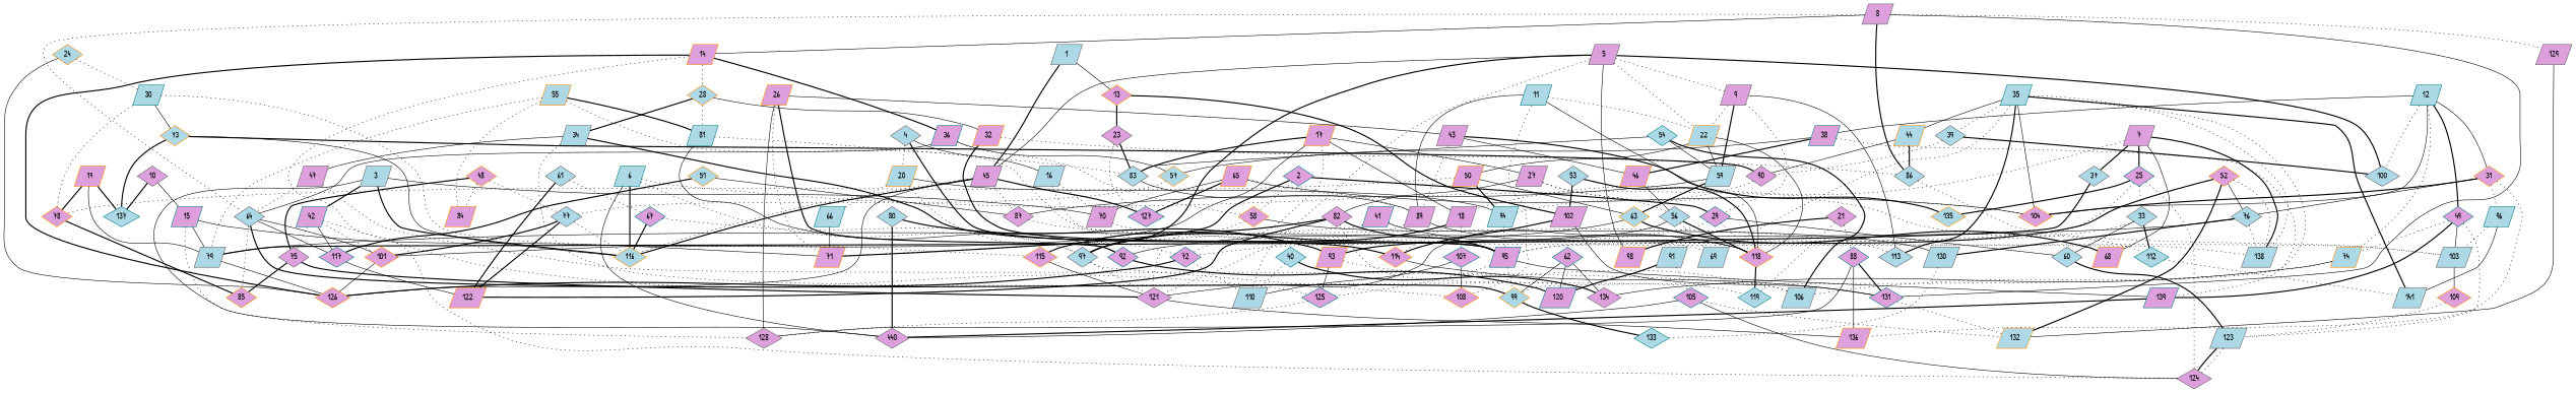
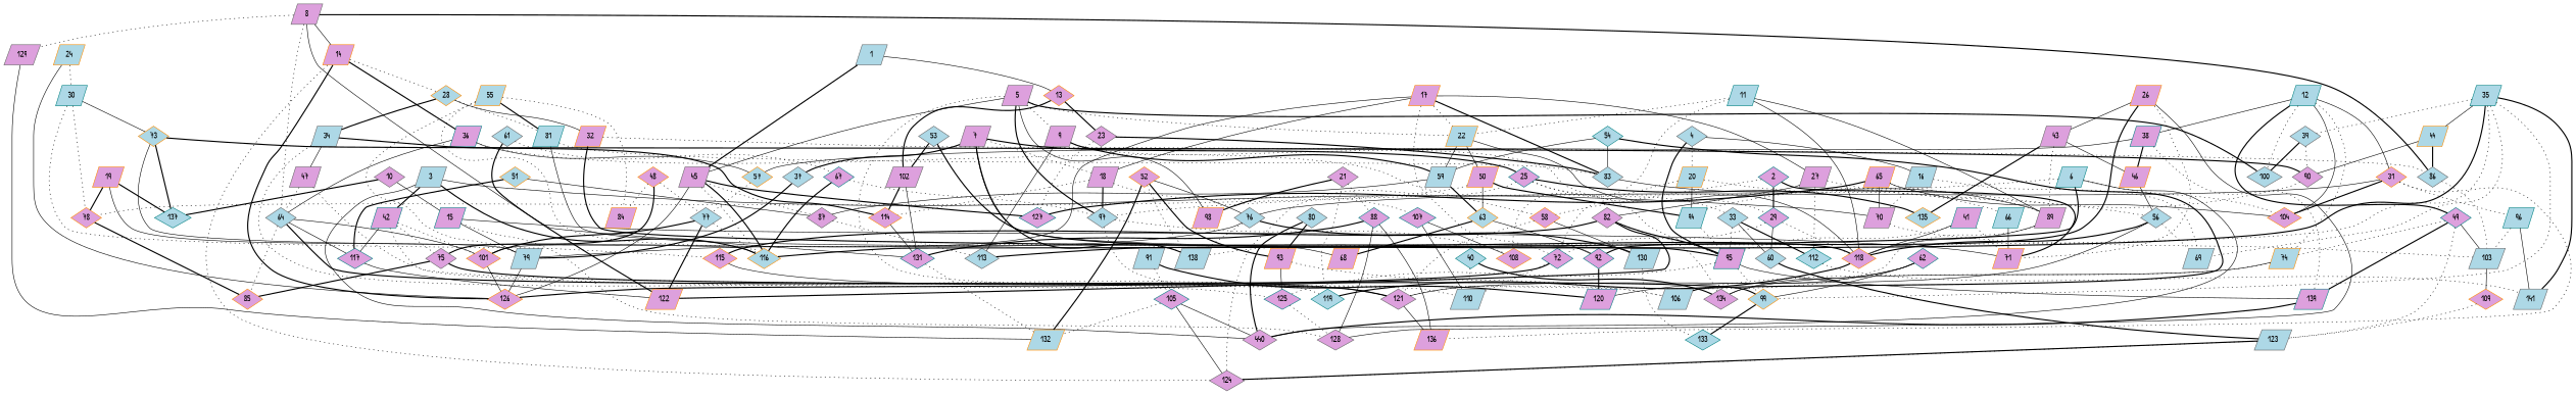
  graph {
    fontname="Patrick Hand"
    node [color=gray40 fillcolor=plum fontname="Patrick Hand" shape=diamond style=filled]
    edge [fontname="Patrick Hand" style=dotted]
    1 [fillcolor=lightblue shape=parallelogram]
    13 [color=darkorange]
    45 [shape=parallelogram]
    23
    102 [shape=parallelogram]
    116 [color=darkorange fillcolor=lightblue]
    126 [color=darkorange]
    127 [color=teal]
    87
    2 [color=teal]
    29 [color=teal]
    58 [color=darkorange]
    71 [color=darkorange shape=parallelogram]
    118 [color=darkorange]
    72 [color=teal]
    60 [fillcolor=lightblue]
    121
    130 [fillcolor=lightblue shape=parallelogram]
    3 [fillcolor=lightblue shape=parallelogram]
    42 [color=teal shape=parallelogram]
    70 [shape=parallelogram]
    n22 [label=440]
    101 [color=darkorange]
    75
    117 [color=teal]
    125 [color=teal]
    103 [fillcolor=lightblue shape=parallelogram]
    4 [fillcolor=lightblue]
    16 [fillcolor=lightblue shape=parallelogram]
    20 [color=darkorange fillcolor=lightblue shape=parallelogram]
    95 [color=teal shape=parallelogram]
    69 [fillcolor=lightblue shape=parallelogram]
    66 [color=teal fillcolor=lightblue shape=parallelogram]
    94 [color=teal fillcolor=lightblue shape=parallelogram]
    99 [color=darkorange fillcolor=lightblue]
    139 [color=teal shape=parallelogram]
    5 [shape=parallelogram]
    9 [shape=parallelogram]
    22 [color=darkorange fillcolor=lightblue shape=parallelogram]
    97 [fillcolor=lightblue]
    98 [color=darkorange shape=parallelogram]
    100 [fillcolor=lightblue]
    110 [fillcolor=lightblue shape=parallelogram]
    59 [fillcolor=lightblue shape=parallelogram]
    113 [fillcolor=lightblue]
    50 [color=darkorange shape=parallelogram]
    108 [color=darkorange]
    6 [color=teal fillcolor=lightblue shape=parallelogram]
    104 [color=darkorange]
    7 [shape=parallelogram]
    18 [shape=parallelogram]
    25 [color=teal]
    37 [fillcolor=lightblue]
    68 [color=darkorange shape=parallelogram]
    138 [fillcolor=lightblue shape=parallelogram]
    107 [color=teal]
    114 [color=darkorange]
    124
    33 [fillcolor=lightblue]
    135 [color=darkorange fillcolor=lightblue]
    79 [fillcolor=lightblue shape=parallelogram]
    8 [shape=parallelogram]
    14 [color=darkorange shape=parallelogram]
    64 [fillcolor=lightblue]
    86 [fillcolor=lightblue]
    129 [shape=parallelogram]
    131 [color=teal]
    28 [color=darkorange fillcolor=lightblue]
    36 [color=teal shape=parallelogram]
    85 [color=darkorange]
    132 [color=darkorange fillcolor=lightblue shape=parallelogram]
    63 [color=darkorange fillcolor=lightblue]
    15 [color=teal shape=parallelogram]
    10
    137 [color=teal fillcolor=lightblue]
    128
    11 [color=teal fillcolor=lightblue shape=parallelogram]
    89 [shape=parallelogram]
    119 [color=teal fillcolor=lightblue]
    12 [color=teal fillcolor=lightblue shape=parallelogram]
    31 [color=darkorange]
    38 [color=teal shape=parallelogram]
    49 [color=teal]
    74 [color=darkorange fillcolor=lightblue shape=parallelogram]
    76 [fillcolor=lightblue]
    96 [color=teal fillcolor=lightblue shape=parallelogram]
    136 [color=darkorange shape=parallelogram]
    57 [color=darkorange fillcolor=lightblue]
    46 [color=darkorange shape=parallelogram]
    123 [fillcolor=lightblue shape=parallelogram]
    134
    106 [fillcolor=lightblue shape=parallelogram]
    83 [fillcolor=lightblue]
    32 [color=darkorange shape=parallelogram]
    34 [fillcolor=lightblue shape=parallelogram]
    81 [color=teal fillcolor=lightblue shape=parallelogram]
    17 [color=darkorange shape=parallelogram]
    27 [shape=parallelogram]
    56 [fillcolor=lightblue]
    82
    112 [color=teal fillcolor=lightblue]
    19 [color=darkorange shape=parallelogram]
    78 [color=darkorange]
    21
    88 [color=teal]
-   24 [color=darkorange fillcolor=lightblue]
+   24 [color=darkorange fillcolor=lightblue shape=parallelogram]
    30 [color=teal fillcolor=lightblue shape=parallelogram]
    73 [color=darkorange fillcolor=lightblue]
    115 [color=darkorange]
    26 [color=darkorange shape=parallelogram]
    43 [shape=parallelogram]
    92 [color=teal]
    120 [color=teal shape=parallelogram]
    122 [color=darkorange shape=parallelogram]
    141 [fillcolor=lightblue shape=parallelogram]
    47 [shape=parallelogram]
    90
    35 [color=teal fillcolor=lightblue shape=parallelogram]
    39 [fillcolor=lightblue]
    44 [color=darkorange fillcolor=lightblue shape=parallelogram]
    133 [color=teal fillcolor=lightblue]
    77 [fillcolor=lightblue]
    40 [color=teal fillcolor=lightblue]
    41 [color=teal shape=parallelogram]
    48 [color=darkorange]
    84 [color=darkorange shape=parallelogram]
    109 [color=darkorange]
    51 [color=darkorange fillcolor=lightblue]
    52 [color=darkorange]
    93 [color=darkorange shape=parallelogram]
    53 [fillcolor=lightblue]
    54 [color=teal fillcolor=lightblue]
    55 [color=darkorange fillcolor=lightblue shape=parallelogram]
    61 [fillcolor=lightblue]
    67 [color=teal]
    62 [color=teal]
    65 [color=darkorange shape=parallelogram]
    80 [fillcolor=lightblue]
    91 [fillcolor=lightblue shape=parallelogram]
    105 [color=teal]
    1 -- 13 [style=solid]
    1 -- 45 [style=bold]
    13 -- 23 [style=bold]
    13 -- 102 [style=bold]
    45 -- 116
    45 -- 116 [style=bold]
    45 -- 126 [style=solid]
    45 -- 127 [style=bold]
    45 -- 87
    23 -- 127
    23 -- 83 [style=bold]
    102 -- 114 [style=bold]
    102 -- 131 [style=solid]
    87 -- 113
    2 -- 29 [style=bold]
    2 -- 58
    2 -- 71 [style=bold]
    29 -- 118
    29 -- 72
    29 -- 60 [style=solid]
    58 -- 121
    58 -- 130 [style=solid]
    118 -- 119 [style=bold]
    72 -- 126 [style=bold]
    72 -- 110
    60 -- 123 [style=bold]
    121 -- 136 [style=solid]
    130 -- 133
    3 -- 116 [style=bold]
    3 -- 42 [style=bold]
    3 -- 70 [style=solid]
    3 -- n22 [style=solid]
    42 -- 101
    42 -- 75
    42 -- 117 [style=solid]
    42 -- 125
    70 -- 103
    101 -- 126 [style=solid]
    75 -- 121 [style=bold]
    75 -- 85 [style=bold]
    117 -- 122 [style=solid]
    125 -- 128
    103 -- 109 [style=solid]
    4 -- 16 [style=solid]
    4 -- 20
    4 -- 95 [style=bold]
    16 -- 70
    16 -- 69
    20 -- 72
    20 -- 66
    20 -- 94 [style=solid]
    95 -- 125
    95 -- 99
    95 -- 139 [style=solid]
    66 -- 71 [style=solid]
    94 -- 95
    99 -- 133 [style=bold]
    139 -- n22 [style=bold]
    5 -- 45 [style=solid]
    5 -- 9
    5 -- 22
    5 -- 97 [style=bold]
    5 -- 98 [style=solid]
    5 -- 100 [style=bold]
    5 -- 110
    9 -- 29
    9 -- 59 [style=bold]
    9 -- 113 [style=solid]
    22 -- 118 [style=solid]
    22 -- 59 [style=solid]
    22 -- 50 [style=solid]
    97 -- 121
    97 -- 108
    59 -- 87 [style=solid]
    59 -- 63 [style=bold]
    50 -- 94 [style=bold]
    50 -- 63 [style=solid]
    50 -- 78
    6 -- 116 [style=bold]
    6 -- n22 [style=solid]
    6 -- 97
    6 -- 104
    7 -- 18
    7 -- 25 [style=bold]
    7 -- 37 [style=bold]
    7 -- 68 [style=solid]
    7 -- 138 [style=bold]
    18 -- 97 [style=bold]
    18 -- 107
    18 -- 114
    25 -- 95
    25 -- 124
    25 -- 33
    25 -- 135 [style=bold]
    37 -- 79 [style=bold]
    107 -- 110 [style=solid]
    107 -- 108 [style=solid]
    114 -- 131 [style=solid]
    33 -- 60 [style=solid]
    33 -- 95
    33 -- 112 [style=bold]
    79 -- 126 [style=solid]
    8 -- 14 [style=solid]
    8 -- 64
    8 -- 86 [style=bold]
    8 -- 129
    8 -- 131 [style=solid]
    14 -- 126 [style=bold]
    14 -- 124
    14 -- 28
    14 -- 36 [style=bold]
    64 -- 101 [style=solid]
    64 -- 117 [style=solid]
    64 -- 99 [style=bold]
    64 -- 85
    86 -- 103
    129 -- 132 [style=solid]
    131 -- 132
    28 -- 32 [style=solid]
    28 -- 34 [style=bold]
    28 -- 81
    36 -- 58
    36 -- 64 [style=solid]
    36 -- 57 [style=solid]
    63 -- 68 [style=bold]
    63 -- 92 [style=solid]
    15 -- 71 [style=solid]
    15 -- 79 [style=solid]
    15 -- 128
    10 -- 15 [style=solid]
    10 -- 137 [style=bold]
    11 -- 118 [style=solid]
    11 -- 22
    11 -- 108
    11 -- 89 [style=solid]
    89 -- 118 [style=solid]
    89 -- 121
    12 -- 100
    12 -- 104 [style=solid]
    12 -- 31 [style=solid]
    12 -- 38 [style=solid]
    12 -- 49 [style=bold]
    12 -- 74
    31 -- 104 [style=bold]
    31 -- 76 [style=solid]
    31 -- 96
    31 -- 136
    38 -- 139
    38 -- 57 [style=solid]
    38 -- 46 [style=bold]
    49 -- 103 [style=solid]
    49 -- 139 [style=bold]
    49 -- 74
    49 -- 123
    74 -- 134 [style=solid]
    74 -- 106
    76 -- 130 [style=bold]
    76 -- 138
    76 -- 79 [style=solid]
    96 -- 103
    96 -- 141 [style=solid]
    57 -- 77
    46 -- 56 [style=solid]
    123 -- 124 [style=bold]
    123 -- 124
    83 -- 89 [style=solid]
    32 -- 95 [style=bold]
    32 -- 86
    34 -- 114 [style=bold]
    34 -- 119
    34 -- 47 [style=solid]
    81 -- 83
    81 -- 92 [style=solid]
    17 -- 72
    17 -- 101 [style=solid]
-   9 -- 22
+   17 -- 22
    17 -- 18 [style=solid]
    17 -- 83 [style=bold]
    17 -- 27 [style=solid]
    27 -- 56
    27 -- 82 [style=solid]
    27 -- 112
    56 -- 118 [style=bold]
    56 -- 121 [style=solid]
    56 -- 69
    82 -- 95 [style=bold]
    82 -- 134
    82 -- 115 [style=bold]
    82 -- 122 [style=bold]
    112 -- 141
    19 -- 79 [style=solid]
    19 -- 137 [style=bold]
    19 -- 78 [style=bold]
    78 -- 85 [style=bold]
    21 -- 98 [style=bold]
    21 -- 119
    21 -- 88
    88 -- 131 [style=bold]
    88 -- 128 [style=solid]
    88 -- 136 [style=solid]
    24 -- 126 [style=solid]
    24 -- 30
    30 -- 78
    30 -- 73 [style=solid]
    30 -- 115
    73 -- 116 [style=solid]
    73 -- 137 [style=bold]
    73 -- 90 [style=bold]
    115 -- 121 [style=solid]
    26 -- 71
    26 -- 128 [style=solid]
    26 -- 43 [style=solid]
    26 -- 92 [style=bold]
    43 -- 135 [style=bold]
    43 -- 89
    43 -- 46 [style=solid]
    92 -- 120 [style=bold]
    47 -- 64
    47 -- 106
    90 -- 94
    35 -- 69
    35 -- 99
    35 -- 113 [style=bold]
-   35 -- 104 [style=solid]
    35 -- 138
    35 -- 141 [style=bold]
    35 -- 39
    35 -- 44 [style=solid]
    39 -- 100 [style=bold]
    39 -- 90
    44 -- 86 [style=bold]
    44 -- 90 [style=solid]
    77 -- 116
    77 -- 101 [style=bold]
    77 -- 122 [style=bold]
    40 -- 110
    40 -- 134 [style=bold]
    41 -- 71
    41 -- 118 [style=solid]
    41 -- 95
    48 -- 75 [style=bold]
    48 -- 77
    48 -- 84
    109 -- 123
    51 -- 87 [style=solid]
    51 -- 117 [style=bold]
    52 -- 138
    52 -- 132 [style=bold]
    52 -- 76 [style=solid]
    52 -- 93 [style=bold]
    93 -- 125 [style=solid]
    93 -- 106
    53 -- 102 [style=bold]
    53 -- 118 [style=bold]
    54 -- 59 [style=solid]
    54 -- 106 [style=bold]
    54 -- 83 [style=solid]
    55 -- 138
    55 -- 79
    55 -- 81 [style=bold]
    55 -- 84
    61 -- 122 [style=bold]
    61 -- 67
    67 -- 116 [style=bold]
    67 -- 97
    62 -- 99 [style=solid]
    62 -- 134 [style=solid]
    62 -- 120 [style=solid]
    65 -- 127 [style=bold]
    65 -- 70 [style=solid]
    65 -- 104 [style=solid]
    65 -- 89
    80 -- n22 [style=bold]
    80 -- 93 [style=bold]
    91 -- 120 [style=bold]
    91 -- 105
    105 -- n22 [style=solid]
    105 -- 124 [style=solid]
    105 -- 132
  }
